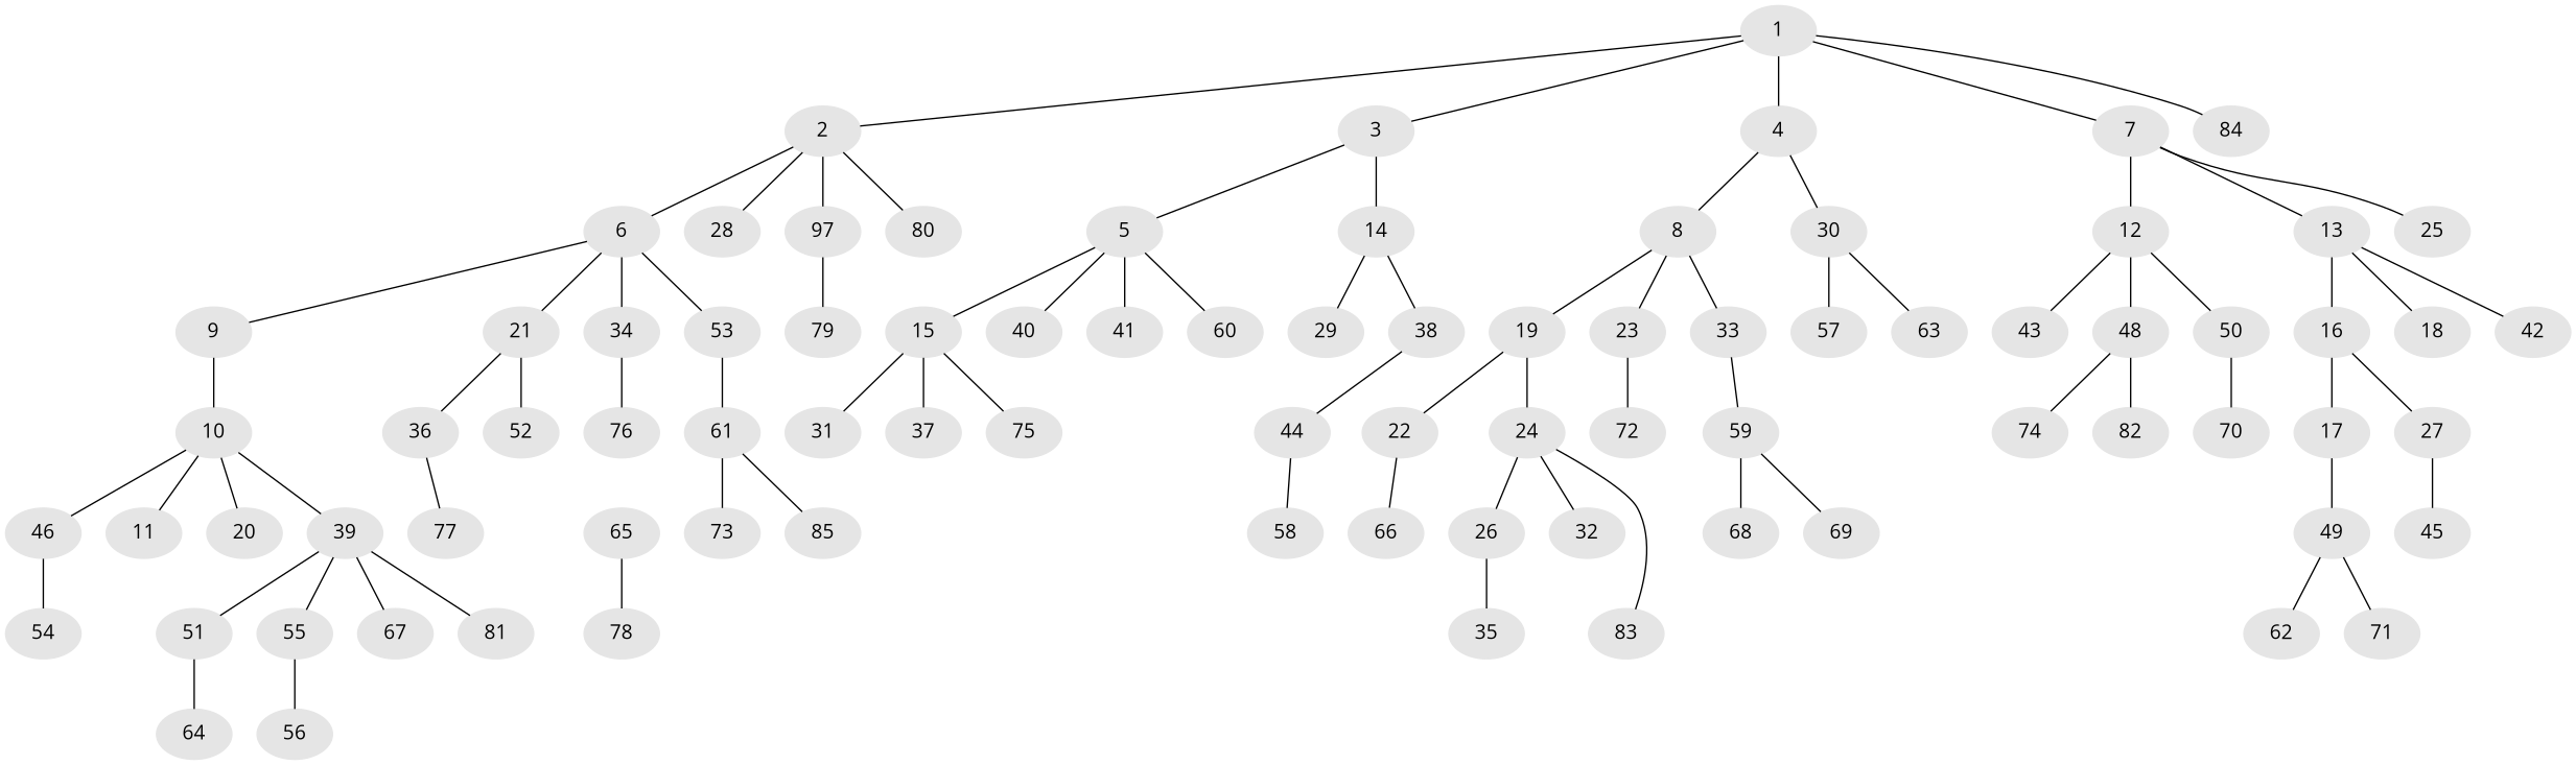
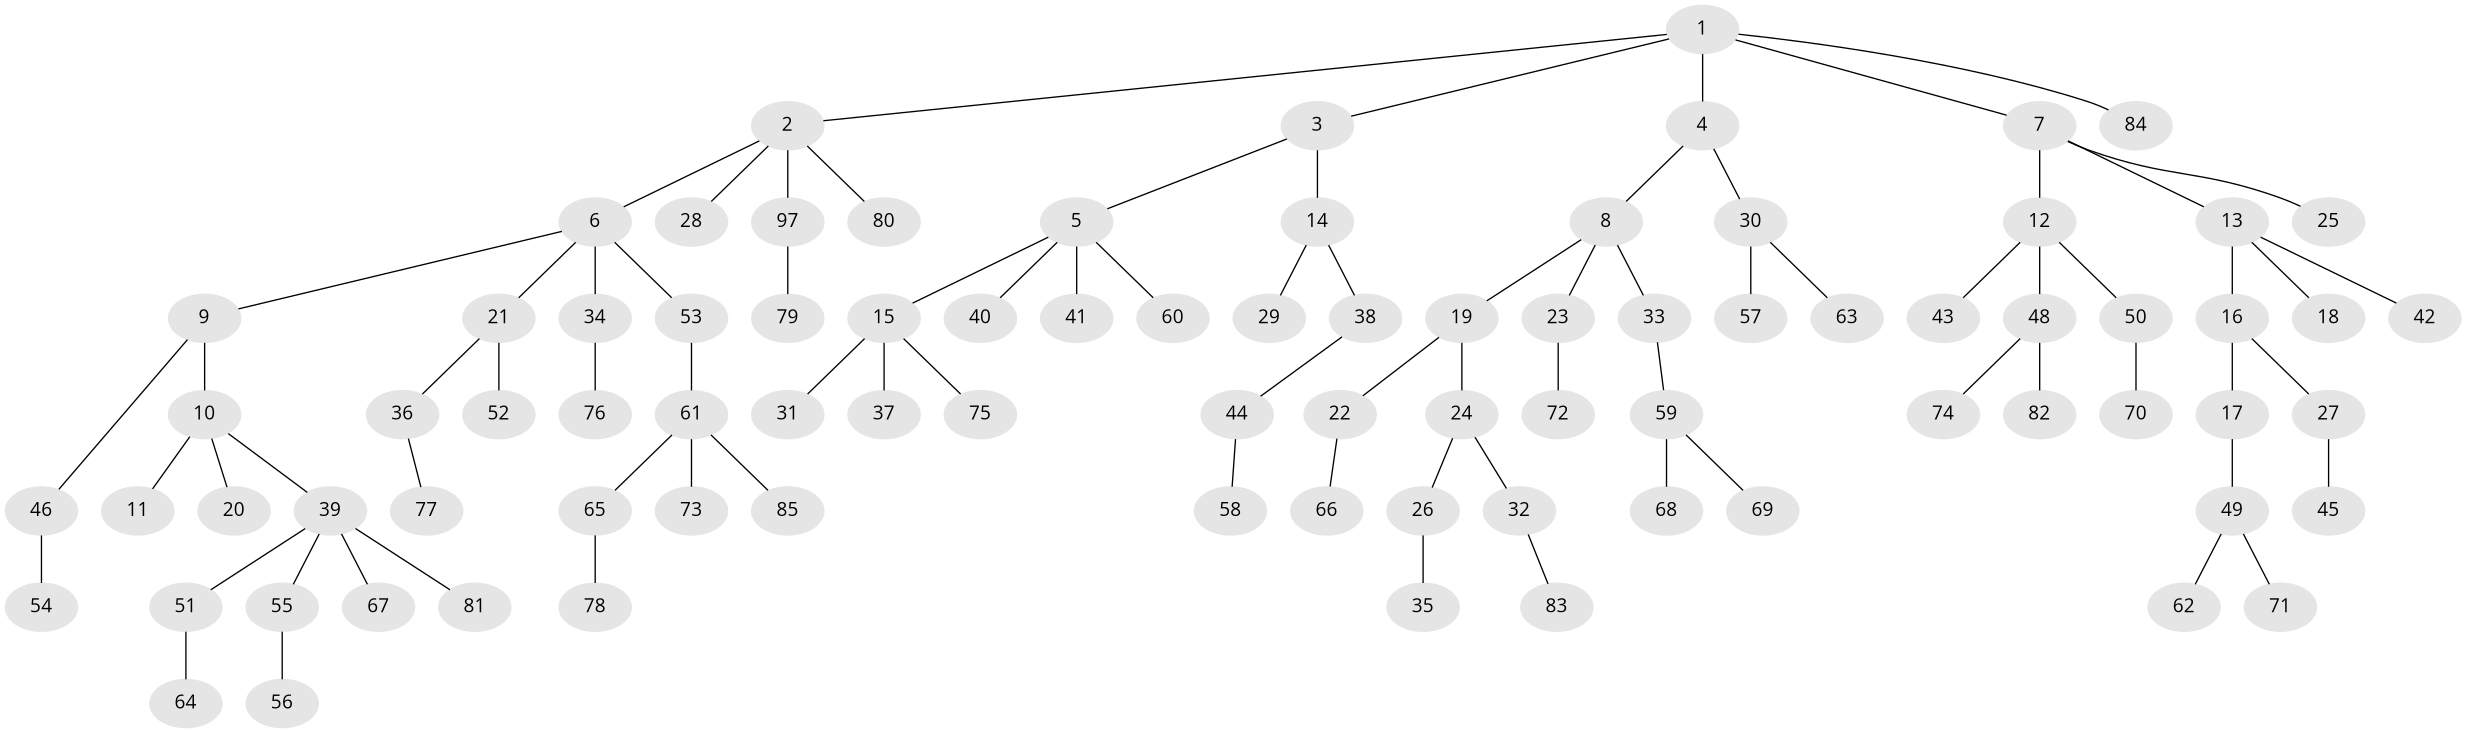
  graph {
    fontname="Open Sans"
    node [color=gray90 fontname="Open Sans" style=filled]
    edge [fontname="Open Sans"]
    1
    2
    3
    4
    7
    84
    6
    28
    n9 [label=97]
    80
    5
    14
    8
    30
    12
    13
    25
    9
    21
    34
    53
    79
    15
    40
    41
    60
    29
    38
    19
    23
    33
    57
    63
    31
    37
    75
    10
    46
    36
    52
    76
    61
    43
    48
    50
    16
    18
    42
    22
    24
    72
    59
    11
    20
    39
    54
    51
    55
    67
    81
    74
    82
    70
    17
    27
    44
    49
    45
    66
    26
    32
    83
    77
    35
    62
    71
    68
    69
    58
    64
    56
    65
    73
    85
    78
    1 -- 2
    1 -- 3
    1 -- 4
    1 -- 7
    1 -- 84
    2 -- 6
    2 -- 28
    2 -- n9
    2 -- 80
    3 -- 5
    3 -- 14
    4 -- 8
    4 -- 30
    7 -- 12
    7 -- 13
    7 -- 25
    6 -- 9
    6 -- 21
    6 -- 34
    6 -- 53
    n9 -- 79
    5 -- 15
    5 -- 40
    5 -- 41
    5 -- 60
    14 -- 29
    14 -- 38
    8 -- 19
    8 -- 23
    8 -- 33
    30 -- 57
    30 -- 63
    12 -- 43
    12 -- 48
    12 -- 50
    13 -- 16
    13 -- 18
    13 -- 42
    9 -- 10
-   10 -- 46
+   9 -- 46
    21 -- 36
    21 -- 52
    34 -- 76
    53 -- 61
    15 -- 31
    15 -- 37
    15 -- 75
    38 -- 44
    19 -- 22
    19 -- 24
    23 -- 72
    33 -- 59
    10 -- 11
    10 -- 20
    10 -- 39
    46 -- 54
    36 -- 77
+   61 -- 65
    61 -- 73
    61 -- 85
    48 -- 74
    48 -- 82
    50 -- 70
    16 -- 17
    16 -- 27
    22 -- 66
    24 -- 26
    24 -- 32
-   24 -- 83
+   32 -- 83
    59 -- 68
    59 -- 69
    39 -- 51
    39 -- 55
    39 -- 67
    39 -- 81
    51 -- 64
    55 -- 56
    17 -- 49
    27 -- 45
    44 -- 58
    49 -- 62
    49 -- 71
    26 -- 35
    65 -- 78
  }
